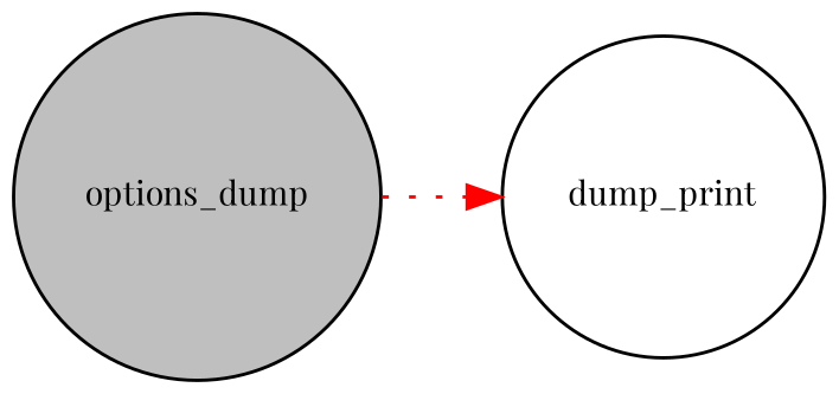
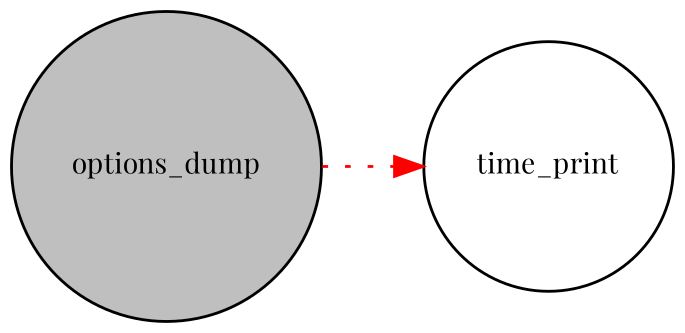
  digraph {
    rankdir=LR
    fontname="Playfair Display"
    node [color=black fontname="Playfair Display" fontsize=10 shape=circle]
    n1 [fillcolor=grey75 fontcolor=black height=0.2 label=options_dump style=filled width=0.4]
-   n2 [height=0.2 label=dump_print width=0.4]
+   n2 [height=0.2 label=time_print width=0.4]
    n1 -> n2 [color=red fontname="Playfair Display" fontsize=10 labelfontname=FreeSans labelfontsize=10 style=dotted]
  }
